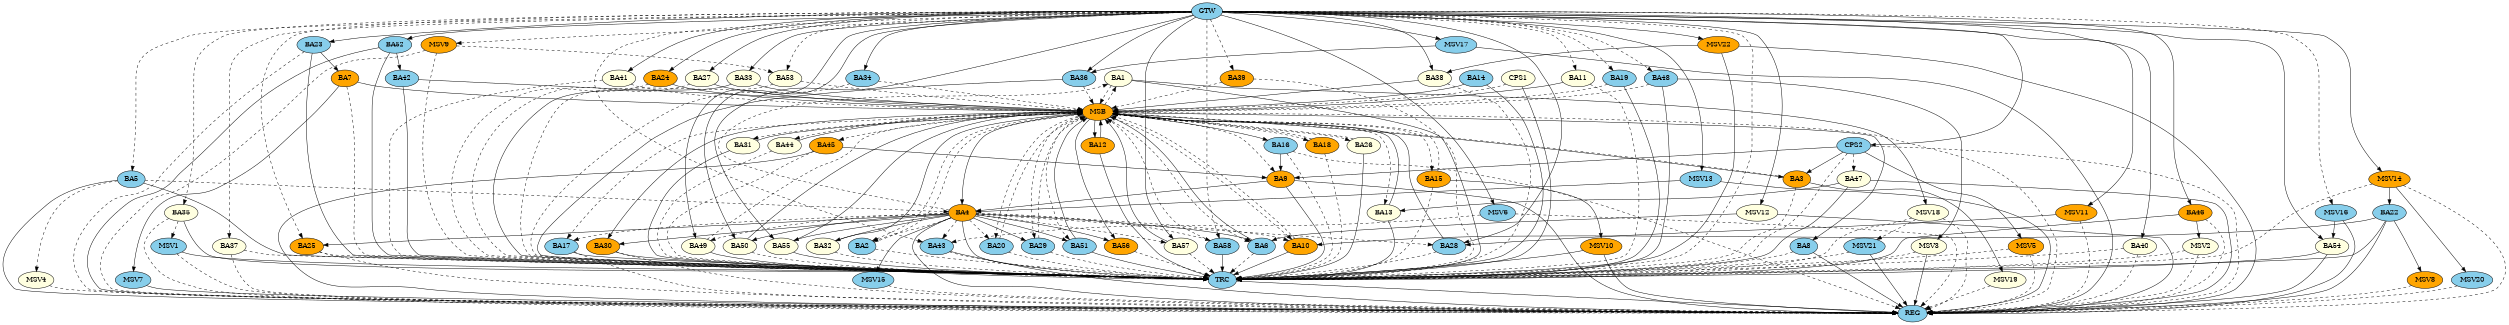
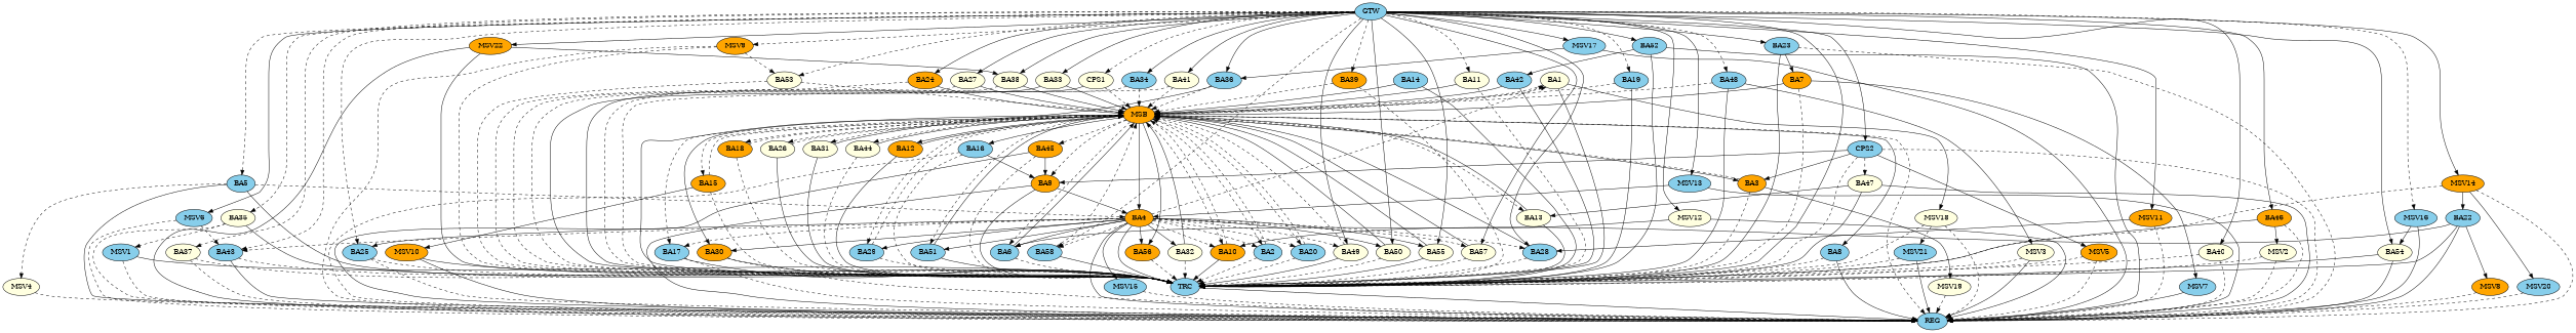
  strict digraph {
    node [fillcolor=skyblue style=filled]
    edge [style=solid]
    n1 [fillcolor=lightyellow label=BA1]
    n2 [fillcolor=orange label=MSB]
    n3 [label=TRC]
    n4 [fillcolor=lightyellow label=MSV18]
    n5 [label=BA2]
    n6 [fillcolor=orange label=BA3]
    n7 [fillcolor=orange label=BA4]
    n8 [label=BA6]
    n9 [fillcolor=orange label=BA10]
    n10 [label=BA17]
    n11 [label=BA20]
    n12 [label=BA29]
    n13 [fillcolor=orange label=BA30]
    n14 [label=BA51]
    n15 [fillcolor=orange label=BA56]
    n16 [label=REG]
    n17 [label=BA8]
    n18 [fillcolor=orange label=BA9]
    n19 [fillcolor=orange label=BA12]
    n20 [fillcolor=lightyellow label=BA13]
    n21 [fillcolor=orange label=BA15]
    n22 [label=BA16]
    n23 [fillcolor=orange label=BA18]
    n24 [fillcolor=lightyellow label=BA26]
    n25 [fillcolor=lightyellow label=BA31]
    n26 [fillcolor=lightyellow label=BA44]
    n27 [fillcolor=orange label=BA45]
    n28 [label=MSV21]
    n29 [fillcolor=lightyellow label=MSV19]
-   n30 [fillcolor=orange label=BA25]
+   n30 [label=BA25]
    n31 [label=BA28]
    n32 [fillcolor=lightyellow label=BA32]
    n33 [label=BA43]
    n34 [fillcolor=lightyellow label=BA49]
    n35 [fillcolor=lightyellow label=BA50]
    n36 [fillcolor=lightyellow label=BA55]
    n37 [fillcolor=lightyellow label=BA57]
    n38 [label=BA58]
    n39 [label=MSV15]
    n40 [label=BA5]
    n41 [fillcolor=lightyellow label=MSV4]
    n42 [fillcolor=orange label=BA7]
    n43 [label=MSV7]
    n44 [fillcolor=lightyellow label=BA11]
    n45 [label=BA14]
    n46 [fillcolor=orange label=MSV10]
    n47 [label=BA19]
    n48 [label=BA22]
    n49 [fillcolor=orange label=MSV8]
    n50 [label=BA23]
    n51 [fillcolor=orange label=BA24]
    n52 [fillcolor=lightyellow label=BA27]
    n53 [fillcolor=lightyellow label=BA33]
    n54 [label=BA34]
    n55 [fillcolor=lightyellow label=BA35]
    n56 [label=MSV1]
    n57 [label=BA36]
    n58 [fillcolor=lightyellow label=BA37]
    n59 [fillcolor=lightyellow label=BA38]
    n60 [fillcolor=orange label=BA39]
    n61 [fillcolor=lightyellow label=BA40]
    n62 [fillcolor=lightyellow label=BA41]
    n63 [label=BA42]
    n64 [fillcolor=orange label=BA46]
    n65 [fillcolor=lightyellow label=MSV2]
    n66 [fillcolor=lightyellow label=BA47]
    n67 [label=BA48]
    n68 [fillcolor=lightyellow label=MSV3]
    n69 [label=BA52]
    n70 [fillcolor=lightyellow label=BA53]
    n71 [fillcolor=lightyellow label=BA54]
    n72 [fillcolor=lightyellow label=CPS1]
    n73 [label=CPS2]
    n74 [fillcolor=orange label=MSV5]
    n75 [label=GTW]
    n76 [label=MSV6]
    n77 [fillcolor=orange label=MSV9]
    n78 [fillcolor=orange label=MSV11]
    n79 [fillcolor=lightyellow label=MSV12]
    n80 [label=MSV13]
    n81 [fillcolor=orange label=MSV14]
    n82 [label=MSV16]
    n83 [label=MSV17]
    n84 [fillcolor=orange label=MSV22]
    n85 [label=MSV20]
    n1 -> n2 [style=dashed]
    n1 -> n3
    n1 -> n4
    n2 -> n1 [style=dashed]
    n2 -> n5 [style=dashed]
    n2 -> n6
    n2 -> n7
    n2 -> n8 [style=dashed]
    n2 -> n9 [style=dashed]
    n2 -> n10 [style=dashed]
    n2 -> n11 [style=dashed]
    n2 -> n12 [style=dashed]
    n2 -> n13
    n2 -> n14 [style=dashed]
    n2 -> n15
    n2 -> n16 [style=dashed]
    n2 -> n17
    n2 -> n18 [style=dashed]
    n2 -> n19
    n2 -> n20 [style=dashed]
    n2 -> n21 [style=dashed]
    n2 -> n22
    n2 -> n23 [style=dashed]
    n2 -> n24 [style=dashed]
    n2 -> n25 [style=dashed]
    n2 -> n26 [style=dashed]
    n2 -> n27 [style=dashed]
    n3 -> n16
    n4 -> n3 [style=dashed]
    n4 -> n16 [style=dashed]
    n4 -> n28 [style=dashed]
    n5 -> n2 [style=dashed]
    n5 -> n3 [style=dashed]
    n6 -> n2 [style=dashed]
    n6 -> n3 [style=dashed]
    n6 -> n29
    n7 -> n1 [style=dashed]
    n7 -> n3
    n7 -> n5 [style=dashed]
    n7 -> n8
    n7 -> n9 [style=dashed]
    n7 -> n10 [style=dashed]
    n7 -> n11 [style=dashed]
    n7 -> n12
    n7 -> n13
    n7 -> n14
    n7 -> n15
    n7 -> n16
    n7 -> n30
    n7 -> n31 [style=dashed]
    n7 -> n32
    n7 -> n33 [style=dashed]
    n7 -> n34 [style=dashed]
    n7 -> n35
    n7 -> n36
    n7 -> n37 [style=dashed]
    n7 -> n38 [style=dashed]
    n7 -> n39
    n8 -> n2
    n8 -> n3 [style=dashed]
    n9 -> n2 [style=dashed]
    n9 -> n3
    n10 -> n3
    n10 -> n16 [style=dashed]
    n11 -> n2 [style=dashed]
    n11 -> n3 [style=dashed]
    n12 -> n2 [style=dashed]
    n12 -> n3 [style=dashed]
    n13 -> n3
    n13 -> n16 [style=dashed]
    n14 -> n2
    n14 -> n3
    n15 -> n3 [style=dashed]
    n17 -> n3 [style=dashed]
    n17 -> n16
    n18 -> n3
    n18 -> n7
    n18 -> n16
    n19 -> n2
    n19 -> n3
    n20 -> n2
    n20 -> n3
    n21 -> n2 [style=dashed]
    n21 -> n3 [style=dashed]
    n21 -> n46
    n22 -> n3 [style=dashed]
    n22 -> n16 [style=dashed]
    n22 -> n18
    n23 -> n2 [style=dashed]
    n23 -> n3 [style=dashed]
    n24 -> n2 [style=dashed]
    n24 -> n3
    n25 -> n2
    n25 -> n3
    n26 -> n2
    n26 -> n3 [style=dashed]
    n27 -> n3 [style=dashed]
    n27 -> n16
    n27 -> n18
    n28 -> n3 [style=dashed]
    n28 -> n16
    n29 -> n16 [style=dashed]
    n30 -> n3 [style=dashed]
    n30 -> n16 [style=dashed]
    n31 -> n2
    n31 -> n3 [style=dashed]
    n32 -> n2
    n32 -> n3 [style=dashed]
    n33 -> n3 [style=dashed]
    n33 -> n16
    n34 -> n2 [style=dashed]
    n34 -> n3
    n35 -> n2
    n35 -> n3 [style=dashed]
    n36 -> n2
    n36 -> n3
    n37 -> n2
    n37 -> n3 [style=dashed]
    n38 -> n2 [style=dashed]
    n38 -> n3
    n39 -> n16 [style=dashed]
    n40 -> n3
    n40 -> n7 [style=dashed]
    n40 -> n16
    n40 -> n41 [style=dashed]
    n41 -> n16 [style=dashed]
    n42 -> n2
    n42 -> n3 [style=dashed]
    n42 -> n43
    n43 -> n16
    n44 -> n2
    n44 -> n3 [style=dashed]
    n45 -> n2
    n45 -> n3
    n46 -> n3
    n46 -> n16
    n47 -> n2 [style=dashed]
    n47 -> n3
    n48 -> n3
    n48 -> n9
    n48 -> n16
    n48 -> n49
    n49 -> n16 [style=dashed]
    n50 -> n3
    n50 -> n16 [style=dashed]
    n50 -> n42
    n51 -> n2
    n51 -> n3 [style=dashed]
    n52 -> n2
    n52 -> n3 [style=dashed]
    n53 -> n2
    n53 -> n3
    n54 -> n2 [style=dashed]
    n54 -> n3 [style=dashed]
    n55 -> n3
    n55 -> n16 [style=dashed]
    n55 -> n56 [style=dashed]
    n56 -> n3
    n56 -> n16 [style=dashed]
    n57 -> n2 [style=dashed]
    n57 -> n3
    n58 -> n3 [style=dashed]
    n58 -> n16 [style=dashed]
    n59 -> n2
    n59 -> n3 [style=dashed]
    n60 -> n2 [style=dashed]
    n60 -> n3 [style=dashed]
    n61 -> n3 [style=dashed]
    n61 -> n16 [style=dashed]
    n62 -> n2 [style=dashed]
    n62 -> n3 [style=dashed]
    n63 -> n2
    n63 -> n3
    n64 -> n3
    n64 -> n16 [style=dashed]
    n64 -> n65
    n65 -> n3 [style=dashed]
    n65 -> n16 [style=dashed]
    n66 -> n3
    n66 -> n16
    n66 -> n20
    n67 -> n2 [style=dashed]
    n67 -> n3
    n67 -> n68
    n68 -> n3 [style=dashed]
    n68 -> n16
    n69 -> n3
    n69 -> n16
    n69 -> n63
    n70 -> n2 [style=dashed]
    n70 -> n3 [style=dashed]
    n71 -> n3
    n71 -> n16
    n72 -> n2 [style=dashed]
    n72 -> n3
    n73 -> n3 [style=dashed]
    n73 -> n6
    n73 -> n16 [style=dashed]
    n73 -> n18
    n73 -> n66 [style=dashed]
    n73 -> n74
    n74 -> n3 [style=dashed]
    n74 -> n16 [style=dashed]
-   n75 -> n3 [style=dashed]
+   n75 -> n3
    n75 -> n30 [style=dashed]
    n75 -> n31
    n75 -> n33 [style=dashed]
    n75 -> n34
    n75 -> n35
    n75 -> n36
    n75 -> n37
    n75 -> n38 [style=dashed]
    n75 -> n40 [style=dashed]
    n75 -> n44 [style=dashed]
    n75 -> n47 [style=dashed]
    n75 -> n50
    n75 -> n51
    n75 -> n52
    n75 -> n53
    n75 -> n54
    n75 -> n55 [style=dashed]
    n75 -> n57
    n75 -> n58 [style=dashed]
    n75 -> n59
    n75 -> n60 [style=dashed]
    n75 -> n61
    n75 -> n62
    n75 -> n64
    n75 -> n67 [style=dashed]
    n75 -> n69
    n75 -> n70 [style=dashed]
    n75 -> n71
+   n75 -> n72 [style=dashed]
    n75 -> n73
    n75 -> n76
    n75 -> n77 [style=dashed]
    n75 -> n78
    n75 -> n79
    n75 -> n80
    n75 -> n81
    n75 -> n82 [style=dashed]
    n75 -> n83
    n75 -> n84
    n76 -> n16 [style=dashed]
    n76 -> n33 [style=dashed]
    n77 -> n3 [style=dashed]
    n77 -> n16 [style=dashed]
    n77 -> n70 [style=dashed]
    n78 -> n16 [style=dashed]
    n78 -> n31
    n79 -> n8
    n79 -> n16
    n80 -> n7
    n80 -> n16
    n81 -> n3 [style=dashed]
    n81 -> n16 [style=dashed]
    n81 -> n48
    n81 -> n85
    n82 -> n16
    n82 -> n71
    n83 -> n16
    n83 -> n57
    n84 -> n3
    n84 -> n16
    n84 -> n59
    n85 -> n16 [style=dashed]
  }
